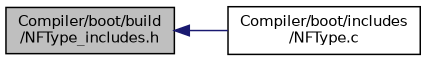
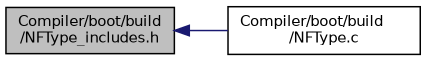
  digraph {
    rankdir=LR
    node [color=black fontname=Helvetica fontsize=10 shape=record style=filled]
    n1 [fillcolor=grey75 fontcolor=black height=0.2 label="Compiler/boot/build\l/NFType_includes.h" width=0.4]
-   n2 [fillcolor=white height=0.2 label="Compiler/boot/includes\l/NFType.c" width=0.4]
+   n2 [fillcolor=white height=0.2 label="Compiler/boot/build\l/NFType.c" width=0.4]
    n1 -> n2 [color=midnightblue dir=back fontname=Helvetica fontsize=10 labelfontname=Helvetica labelfontsize=10 style=solid]
  }
